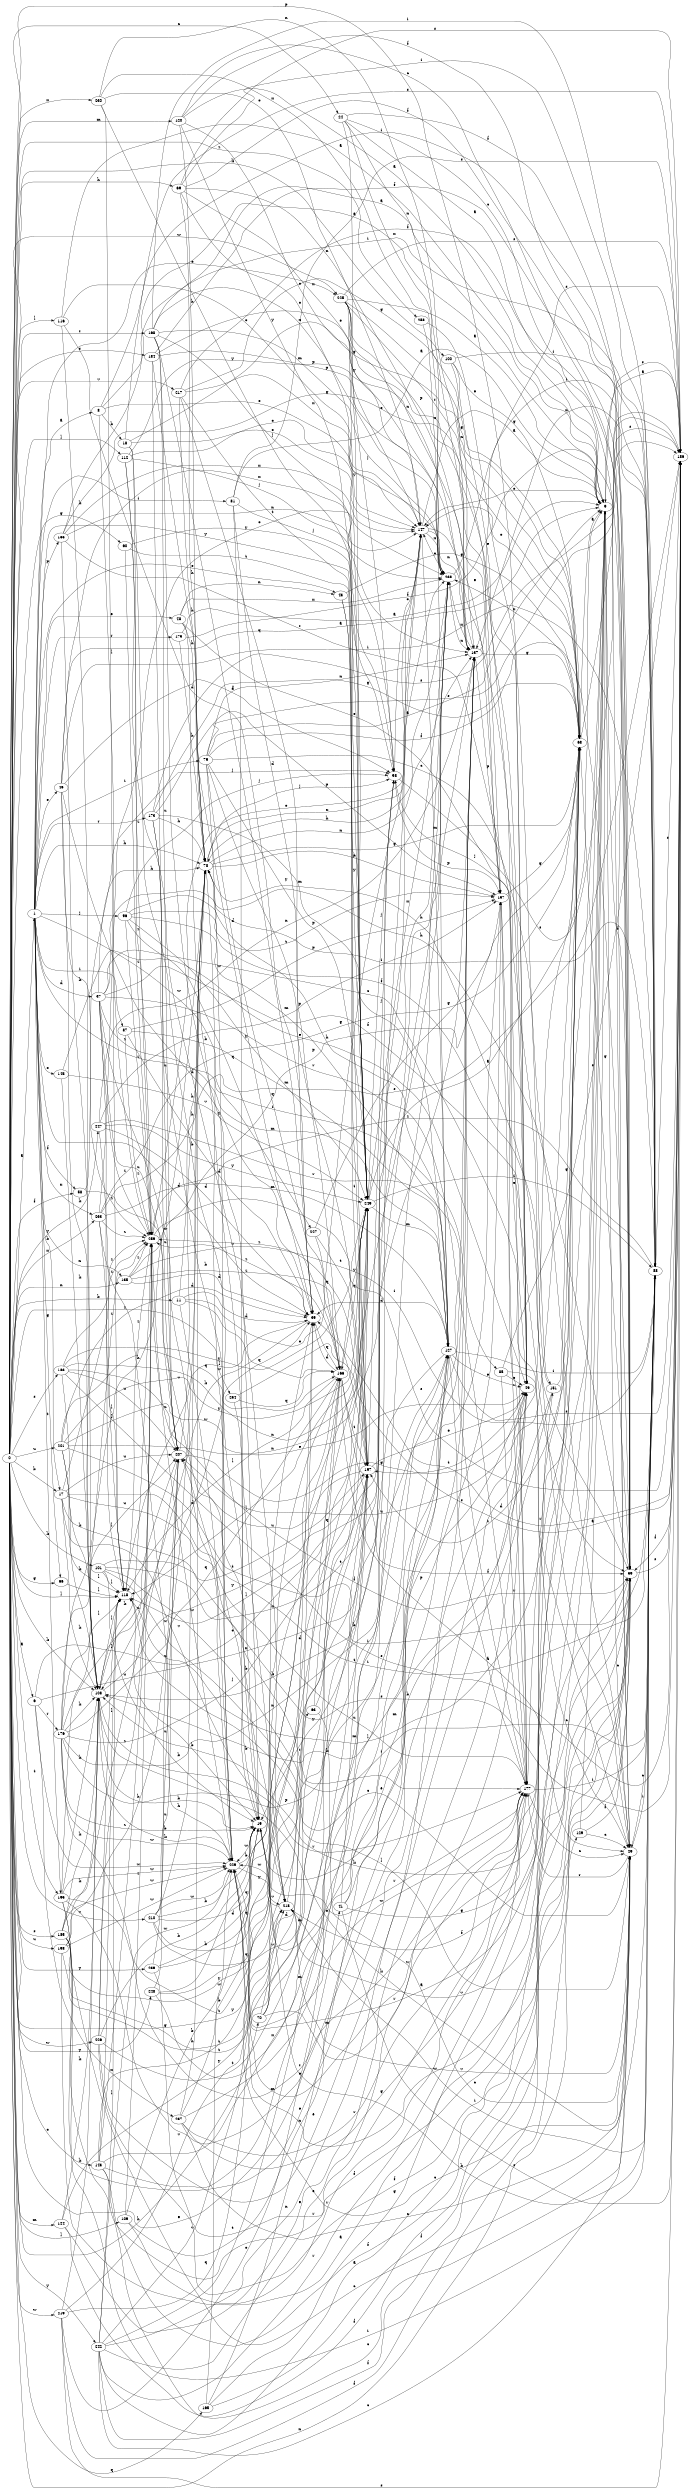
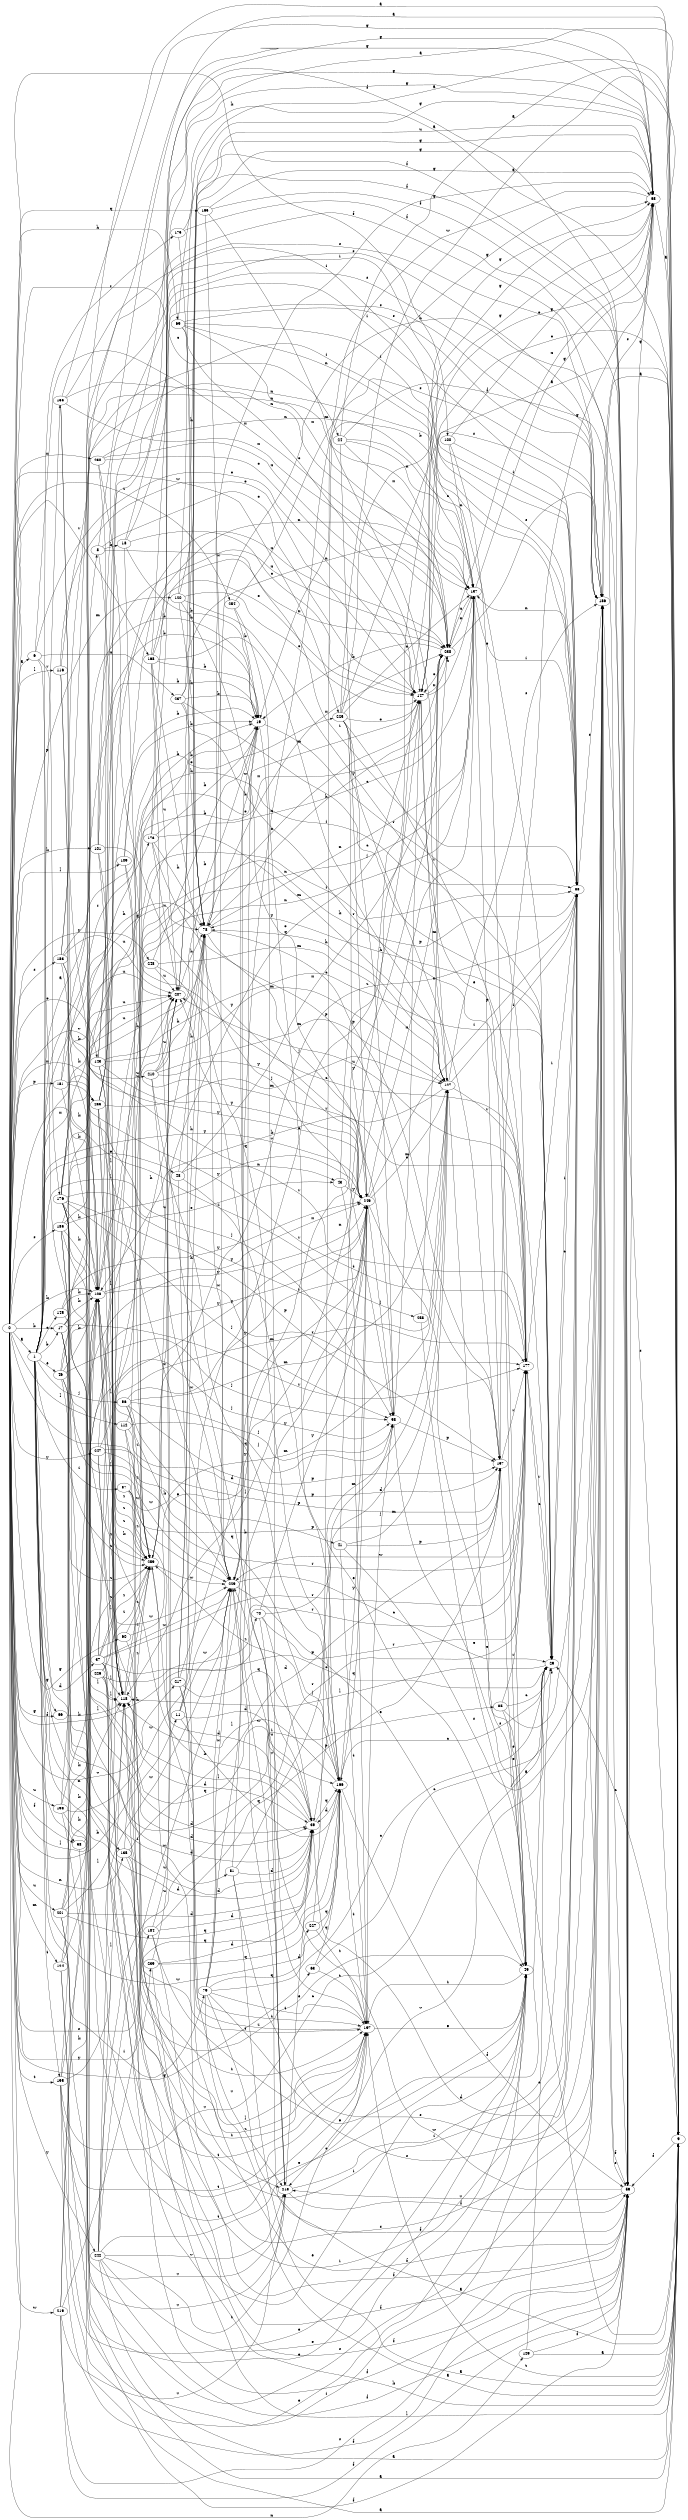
  strict digraph {
    rankdir=LR
    0
    1
    6
    11
    17
    24
    41
    58
    60
    63
    66
    69
    70
    100
    101
    108
    109
    112
    116
    118
    120
    124
    129
    135
    143
    151
    165
    168
    183
    184
    185
    195
    198
    201
    210
    217
    219
    225
    226
    230
    233
    239
    242
    247
    248
    254
    258
    8
    37
    39
    43
    46
    48
    78
    79
    81
    85
    87
    96
    145
    155
    173
    175
    227
    249
    147
    176
    229
    237
    238
    166
    88
    259
    186
    177
    207
    218
    9
    29
    59
    137
    197
    68
    127
    157
    98
    49
    19
    18
    0 -> 1 [label=a]
    0 -> 6 [label=a]
    0 -> 11 [label=b]
    0 -> 17 [label=b]
    0 -> 24 [label=c]
    0 -> 41 [label=e]
    0 -> 58 [label=f]
    0 -> 60 [label=g]
    0 -> 63 [label=g]
    0 -> 66 [label=g]
    0 -> 69 [label=h]
    0 -> 70 [label=h]
    0 -> 100 [label=k]
    0 -> 101 [label=k]
    0 -> 108 [label=k]
    0 -> 109 [label=l]
    0 -> 112 [label=l]
    0 -> 116 [label=l]
    0 -> 118 [label=l]
    0 -> 120 [label=m]
    0 -> 124 [label=m]
    0 -> 129 [label=n]
    0 -> 135 [label=n]
    0 -> 143 [label=o]
    0 -> 151 [label=p]
    0 -> 165 [label=q]
    0 -> 168 [label=r]
    0 -> 183 [label=s]
    0 -> 184 [label=s]
    0 -> 185 [label=s]
    0 -> 195 [label=t]
    0 -> 198 [label=u]
    0 -> 201 [label=u]
    0 -> 210 [label=v]
    0 -> 217 [label=v]
    0 -> 219 [label=w]
    0 -> 225 [label=w]
-   0 -> 226 [label=w]
    0 -> 230 [label=x]
    0 -> 233 [label=x]
    0 -> 239 [label=y]
    0 -> 242 [label=y]
    0 -> 247 [label=y]
    0 -> 248 [label=y]
    0 -> 254 [label=z]
    0 -> 258 [label=z]
    1 -> 17 [label=b]
    1 -> 58 [label=f]
    1 -> 66 [label=g]
    1 -> 135 [label=n]
    1 -> 195 [label=t]
    1 -> 225 [label=o]
    1 -> 233 [label=x]
    1 -> 8 [label=a]
    1 -> 37 [label=d]
    1 -> 39 [label=d]
    1 -> 43 [label=e]
    1 -> 46 [label=e]
    1 -> 48 [label=e]
    1 -> 78 [label=h]
    1 -> 79 [label=i]
    1 -> 81 [label=i]
    1 -> 85 [label=i]
    1 -> 87 [label=i]
    1 -> 96 [label=j]
    1 -> 145 [label=o]
    1 -> 155 [label=p]
    1 -> 173 [label=r]
    1 -> 175 [label=r]
    1 -> 227 [label=w]
    1 -> 249 [label=y]
    6 -> 147 [label=o]
    6 -> 176 [label=r]
    6 -> 229 [label=w]
    6 -> 237 [label=x]
    6 -> 238 [label=x]
    11 -> 39 [label=d]
    11 -> 78 [label=h]
    11 -> 147 [label=o]
    11 -> 229 [label=w]
    11 -> 166 [label=q]
    17 -> 108 [label=k]
    17 -> 88 [label=i]
    17 -> 259 [label=z]
    17 -> 186 [label=s]
    17 -> 177 [label=r]
    17 -> 207 [label=u]
    17 -> 218 [label=v]
    24 -> 249 [label=y]
    24 -> 238 [label=x]
    24 -> 9 [label=a]
    24 -> 29 [label=c]
    24 -> 59 [label=f]
    24 -> 137 [label=n]
    41 -> 186 [label=s]
    41 -> 197 [label=t]
    41 -> 68 [label=g]
    41 -> 127 [label=m]
    41 -> 157 [label=p]
    58 -> 218 [label=v]
    58 -> 98 [label=j]
    60 -> 249 [label=y]
    60 -> 259 [label=z]
    60 -> 197 [label=t]
    63 -> 166 [label=q]
    63 -> 29 [label=c]
    63 -> 197 [label=t]
    66 -> 118 [label=l]
    69 -> 78 [label=h]
    69 -> 147 [label=o]
    69 -> 238 [label=x]
    69 -> 88 [label=i]
    69 -> 186 [label=s]
    69 -> 59 [label=f]
    69 -> 137 [label=n]
    70 -> 39 [label=d]
    70 -> 249 [label=y]
    70 -> 177 [label=r]
    70 -> 218 [label=v]
    70 -> 127 [label=m]
    100 -> 88 [label=i]
    100 -> 137 [label=n]
    100 -> 68 [label=g]
    100 -> 49 [label=e]
    101 -> 118 [label=l]
    101 -> 238 [label=x]
    101 -> 88 [label=i]
    101 -> 29 [label=c]
    101 -> 197 [label=t]
    101 -> 19 [label=b]
    108 -> 118 [label=l]
    108 -> 249 [label=y]
    108 -> 177 [label=r]
    108 -> 207 [label=u]
    108 -> 19 [label=b]
    109 -> 259 [label=z]
    109 -> 177 [label=r]
    109 -> 137 [label=n]
    109 -> 19 [label=b]
    112 -> 147 [label=o]
    112 -> 259 [label=z]
    112 -> 218 [label=v]
    112 -> 157 [label=p]
    112 -> 98 [label=j]
    116 -> 108 [label=k]
    116 -> 39 [label=d]
    116 -> 147 [label=o]
    116 -> 9 [label=a]
    118 -> 259 [label=z]
    118 -> 19 [label=b]
    120 -> 78 [label=h]
    120 -> 249 [label=y]
    120 -> 147 [label=o]
    120 -> 9 [label=a]
    120 -> 29 [label=c]
    120 -> 59 [label=f]
    124 -> 108 [label=k]
    124 -> 249 [label=y]
    124 -> 59 [label=f]
    124 -> 49 [label=e]
    129 -> 9 [label=a]
    129 -> 29 [label=c]
    129 -> 59 [label=f]
    135 -> 39 [label=d]
    135 -> 88 [label=i]
    135 -> 259 [label=z]
    135 -> 197 [label=z]
    135 -> 157 [label=p]
    143 -> 118 [label=l]
    143 -> 249 [label=y]
    143 -> 238 [label=x]
    143 -> 259 [label=z]
    143 -> 29 [label=c]
    143 -> 59 [label=f]
    143 -> 127 [label=m]
    151 -> 108 [label=k]
-   177 -> 151 [label=r]
+   151 -> 177 [label=r]
    151 -> 68 [label=g]
    151 -> 98 [label=j]
    151 -> 19 [label=b]
    165 -> 229 [label=w]
    165 -> 59 [label=f]
    165 -> 68 [label=g]
    165 -> 127 [label=m]
    168 -> 39 [label=d]
    168 -> 238 [label=x]
    168 -> 88 [label=i]
    168 -> 207 [label=u]
    168 -> 9 [label=a]
    168 -> 127 [label=m]
    168 -> 98 [label=j]
    168 -> 19 [label=b]
    183 -> 108 [label=k]
    183 -> 249 [label=y]
    183 -> 259 [label=z]
    183 -> 186 [label=s]
    183 -> 207 [label=u]
    183 -> 59 [label=f]
    183 -> 137 [label=n]
    184 -> 39 [label=d]
    184 -> 207 [label=u]
    184 -> 59 [label=f]
    184 -> 157 [label=p]
    184 -> 49 [label=e]
    185 -> 108 [label=k]
    185 -> 249 [label=y]
    185 -> 229 [label=w]
    185 -> 88 [label=i]
    185 -> 207 [label=u]
    185 -> 197 [label=t]
    185 -> 49 [label=e]
    195 -> 108 [label=k]
    195 -> 229 [label=w]
    195 -> 259 [label=z]
    195 -> 29 [label=c]
    195 -> 59 [label=f]
    195 -> 197 [label=t]
    195 -> 49 [label=e]
    198 -> 108 [label=k]
    198 -> 78 [label=h]
    198 -> 229 [label=w]
    198 -> 9 [label=a]
    198 -> 197 [label=t]
    201 -> 108 [label=k]
    201 -> 118 [label=l]
    201 -> 39 [label=d]
    201 -> 249 [label=y]
    201 -> 166 [label=q]
    201 -> 88 [label=i]
    201 -> 137 [label=n]
    201 -> 49 [label=e]
    210 -> 78 [label=h]
    210 -> 249 [label=y]
    210 -> 229 [label=w]
    210 -> 166 [label=q]
    210 -> 207 [label=u]
    210 -> 127 [label=m]
    210 -> 19 [label=b]
    217 -> 78 [label=h]
    217 -> 238 [label=x]
    217 -> 166 [label=q]
    217 -> 59 [label=f]
    217 -> 197 [label=t]
    217 -> 68 [label=g]
    219 -> 108 [label=k]
    219 -> 147 [label=o]
    219 -> 166 [label=q]
    219 -> 186 [label=s]
    219 -> 218 [label=v]
    219 -> 59 [label=f]
    225 -> 249 [label=y]
    225 -> 147 [label=o]
    225 -> 186 [label=s]
    225 -> 177 [label=r]
    225 -> 9 [label=a]
    225 -> 137 [label=n]
    225 -> 68 [label=g]
    225 -> 157 [label=p]
    225 -> 98 [label=j]
    226 -> 118 [label=l]
    226 -> 259 [label=z]
    226 -> 177 [label=r]
    226 -> 197 [label=t]
    226 -> 49 [label=e]
    226 -> 19 [label=b]
    230 -> 118 [label=l]
    230 -> 249 [label=y]
    230 -> 147 [label=o]
    230 -> 238 [label=x]
    230 -> 137 [label=n]
    233 -> 118 [label=l]
    233 -> 147 [label=o]
    233 -> 229 [label=w]
    233 -> 259 [label=z]
    233 -> 186 [label=s]
    233 -> 68 [label=g]
    233 -> 127 [label=m]
    239 -> 39 [label=d]
    239 -> 166 [label=q]
    239 -> 207 [label=u]
    239 -> 59 [label=f]
    242 -> 118 [label=l]
    242 -> 229 [label=w]
    242 -> 177 [label=r]
    242 -> 218 [label=v]
    242 -> 9 [label=a]
    242 -> 29 [label=c]
    242 -> 59 [label=f]
    242 -> 137 [label=n]
    242 -> 197 [label=t]
    242 -> 49 [label=e]
    247 -> 118 [label=l]
    247 -> 39 [label=d]
    247 -> 249 [label=y]
    247 -> 177 [label=r]
    247 -> 137 [label=n]
    247 -> 157 [label=p]
    248 -> 166 [label=q]
    248 -> 207 [label=u]
    248 -> 127 [label=m]
    248 -> 19 [label=b]
    254 -> 166 [label=q]
    254 -> 186 [label=s]
    254 -> 19 [label=b]
    258 -> 238 [label=x]
    258 -> 49 [label=e]
    8 -> 147 [label=o]
    8 -> 88 [label=i]
    8 -> 259 [label=z]
    8 -> 9 [label=a]
    8 -> 18 [label=b]
    37 -> 118 [label=l]
    37 -> 78 [label=h]
    37 -> 229 [label=w]
    37 -> 88 [label=i]
    37 -> 259 [label=z]
    37 -> 177 [label=r]
    37 -> 207 [label=u]
    37 -> 29 [label=c]
    37 -> 59 [label=f]
    37 -> 127 [label=m]
    39 -> 108 [label=k]
    39 -> 118 [label=l]
    39 -> 166 [label=q]
    43 -> 249 [label=y]
    43 -> 197 [label=t]
    43 -> 68 [label=g]
    46 -> 108 [label=k]
    46 -> 39 [label=d]
    46 -> 238 [label=x]
    46 -> 88 [label=i]
    46 -> 259 [label=z]
    46 -> 9 [label=a]
    46 -> 98 [label=j]
    48 -> 43 [label=n]
    48 -> 78 [label=h]
    48 -> 238 [label=x]
    48 -> 218 [label=v]
    48 -> 49 [label=e]
    78 -> 229 [label=w]
    78 -> 238 [label=x]
    78 -> 137 [label=n]
    78 -> 68 [label=g]
    78 -> 157 [label=p]
    78 -> 98 [label=j]
    79 -> 249 [label=y]
    79 -> 229 [label=w]
    79 -> 166 [label=q]
    79 -> 186 [label=s]
    79 -> 9 [label=a]
    79 -> 29 [label=c]
    79 -> 59 [label=f]
    79 -> 137 [label=n]
    79 -> 197 [label=t]
    81 -> 39 [label=d]
    81 -> 186 [label=s]
    81 -> 9 [label=a]
    81 -> 98 [label=j]
    81 -> 19 [label=b]
    85 -> 186 [label=s]
    85 -> 177 [label=r]
    85 -> 29 [label=c]
    85 -> 49 [label=e]
    87 -> 39 [label=d]
    87 -> 259 [label=z]
    87 -> 127 [label=m]
    87 -> 157 [label=p]
    96 -> 249 [label=y]
    96 -> 166 [label=q]
    96 -> 259 [label=z]
    96 -> 59 [label=f]
    96 -> 127 [label=m]
    96 -> 157 [label=p]
    96 -> 98 [label=j]
    145 -> 108 [label=k]
    145 -> 249 [label=y]
    145 -> 49 [label=e]
    155 -> 108 [label=k]
    155 -> 238 [label=x]
    155 -> 88 [label=i]
    155 -> 177 [label=r]
    155 -> 137 [label=n]
    155 -> 68 [label=g]
    173 -> 78 [label=h]
    173 -> 186 [label=s]
    173 -> 207 [label=u]
    173 -> 68 [label=g]
    173 -> 127 [label=m]
    173 -> 157 [label=p]
    173 -> 19 [label=b]
    175 -> 78 [label=h]
    175 -> 9 [label=a]
    175 -> 59 [label=f]
    227 -> 166 [label=q]
    227 -> 197 [label=t]
    227 -> 68 [label=g]
    249 -> 118 [label=l]
    249 -> 238 [label=x]
    249 -> 166 [label=q]
    249 -> 88 [label=i]
    249 -> 9 [label=a]
    249 -> 127 [label=m]
    249 -> 98 [label=j]
    147 -> 238 [label=x]
    147 -> 9 [label=a]
    147 -> 137 [label=n]
    147 -> 127 [label=m]
    147 -> 49 [label=e]
    176 -> 108 [label=k]
    176 -> 118 [label=l]
    176 -> 39 [label=d]
    176 -> 78 [label=h]
    176 -> 229 [label=w]
    176 -> 166 [label=q]
    176 -> 177 [label=r]
    176 -> 207 [label=u]
    176 -> 137 [label=n]
    176 -> 157 [label=p]
    176 -> 98 [label=j]
    176 -> 19 [label=b]
    229 -> 108 [label=k]
    229 -> 9 [label=a]
    229 -> 29 [label=c]
    229 -> 49 [label=e]
    229 -> 19 [label=b]
    237 -> 78 [label=h]
    237 -> 177 [label=r]
    237 -> 29 [label=c]
    237 -> 137 [label=n]
    237 -> 68 [label=g]
    237 -> 19 [label=b]
    238 -> 78 [label=h]
    238 -> 147 [label=o]
    238 -> 186 [label=s]
    238 -> 137 [label=n]
    238 -> 19 [label=b]
    166 -> 118 [label=l]
    166 -> 39 [label=d]
    166 -> 249 [label=y]
    166 -> 259 [label=z]
    166 -> 29 [label=c]
    166 -> 59 [label=f]
    166 -> 197 [label=t]
    88 -> 108 [label=k]
    88 -> 259 [label=z]
    88 -> 186 [label=s]
    88 -> 29 [label=c]
    88 -> 137 [label=n]
    88 -> 19 [label=b]
    259 -> 108 [label=k]
    259 -> 147 [label=o]
    259 -> 229 [label=w]
    259 -> 186 [label=s]
    259 -> 207 [label=u]
    186 -> 39 [label=d]
    186 -> 9 [label=a]
    186 -> 59 [label=f]
    177 -> 229 [label=w]
    177 -> 88 [label=i]
    177 -> 207 [label=u]
    177 -> 29 [label=c]
    207 -> 78 [label=h]
    207 -> 68 [label=g]
    218 -> 39 [label=d]
    218 -> 229 [label=w]
    218 -> 88 [label=i]
    218 -> 59 [label=f]
    9 -> 108 [label=k]
    9 -> 118 [label=l]
    9 -> 147 [label=o]
    9 -> 186 [label=s]
    9 -> 29 [label=c]
    9 -> 59 [label=f]
    9 -> 197 [label=t]
    29 -> 118 [label=l]
    29 -> 78 [label=h]
    29 -> 88 [label=i]
    29 -> 177 [label=r]
    29 -> 218 [label=v]
    59 -> 78 [label=h]
    59 -> 229 [label=w]
    59 -> 186 [label=s]
    59 -> 218 [label=v]
    59 -> 68 [label=g]
    137 -> 238 [label=x]
    137 -> 88 [label=i]
    137 -> 68 [label=g]
    137 -> 157 [label=p]
    197 -> 118 [label=l]
    197 -> 259 [label=z]
    197 -> 207 [label=u]
    197 -> 98 [label=j]
    197 -> 49 [label=e]
    68 -> 147 [label=o]
    68 -> 229 [label=w]
    68 -> 238 [label=x]
    68 -> 186 [label=s]
    68 -> 207 [label=u]
    68 -> 9 [label=a]
    127 -> 108 [label=k]
    127 -> 39 [label=d]
    127 -> 78 [label=h]
    127 -> 88 [label=i]
    127 -> 186 [label=s]
    127 -> 177 [label=r]
    127 -> 49 [label=e]
    157 -> 177 [label=r]
    157 -> 68 [label=g]
    157 -> 49 [label=e]
    98 -> 147 [label=o]
    98 -> 186 [label=s]
    98 -> 157 [label=p]
    49 -> 197 [label=t]
    19 -> 229 [label=w]
    19 -> 177 [label=r]
    19 -> 218 [label=v]
    18 -> 147 [label=o]
    18 -> 259 [label=z]
    18 -> 186 [label=s]
    18 -> 68 [label=g]
    18 -> 19 [label=b]
  }
